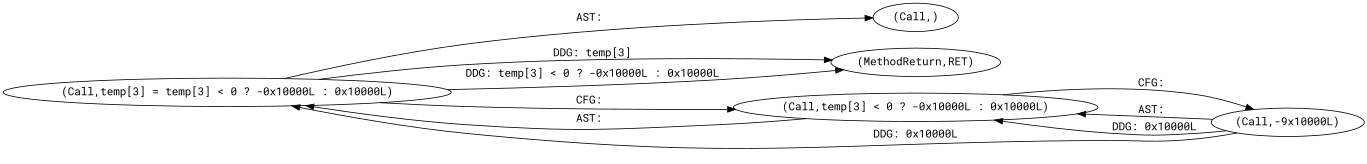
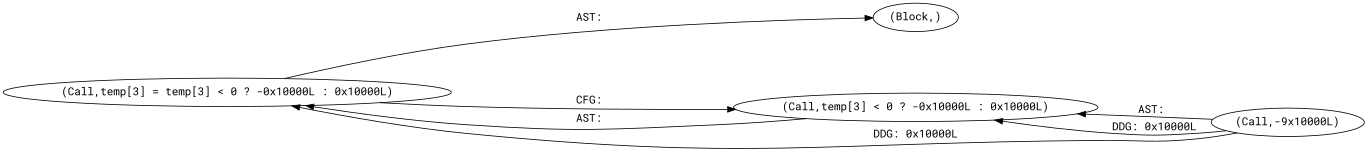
  digraph {
    fontname="Roboto Mono"
    rankdir=LR
    node [fontname="Roboto Mono"]
    edge [fontname="Roboto Mono"]
    n1 [label="(Call,temp[3] = temp[3] < 0 ? -0x10000L : 0x10000L)"]
-   n2 [label="(Call,)"]
-   n3 [label="(MethodReturn,RET)"]
+   n2 [label="(Block,)"]
    n4 [label="(Call,temp[3] < 0 ? -0x10000L : 0x10000L)"]
    n5 [label="(Call,-9x10000L)"]
    n1 -> n2 [label="AST: "]
-   n1 -> n3 [label="DDG: temp[3]"]
-   n1 -> n3 [label="DDG: temp[3] < 0 ? -0x10000L : 0x10000L"]
    n1 -> n4 [label="CFG: "]
    n4 -> n1 [label="AST: "]
-   n4 -> n5 [label="CFG: "]
    n5 -> n1 [label="DDG: 0x10000L"]
    n5 -> n4 [label="AST: "]
    n5 -> n4 [label="DDG: 0x10000L"]
  }
